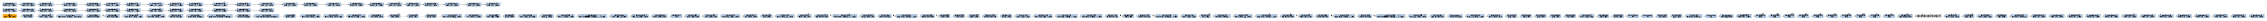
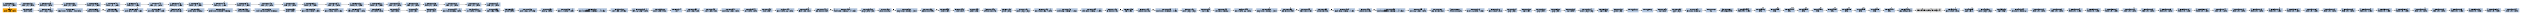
  digraph {
    rankdir=LR
    node [color=lightsteelblue fillcolor=lightsteelblue shape=rectangle style=filled]
    edge [color="#000000"]
    n1 [color=lightgrey fillcolor=orange label="start\nmovl %edi, %edi"]
    n2 [label="0x10001e29\npushl %ebp"]
    n3 [label="0x10001e2a\nmovl %esp, %ebp"]
    n4 [label="0x10001e2c\ncmpl $0x1<UINT8>, 0xc(%ebp)"]
    n5 [label="0x10001e30\njne 0x10001e37"]
    n6 [label="0x10001e37\npushl 0x8(%ebp)"]
    n7 [label="0x10001e3a\nmovl 0x10(%ebp), %ecx"]
    n8 [label="0x10001e3d\nmovl 0xc(%ebp), %edx"]
    n9 [label="0x10001e40\ncall 0x10001d31"]
    n10 [label="0x10001d31\npushl $0xc<UINT8>"]
    n11 [label="0x10001d33\npushl $0x1000b390<UINT32>"]
    n12 [label="0x10001d38\ncall 0x10002330"]
    n13 [label="0x10002330\npushl $0x10002390<UINT32>"]
    n14 [label="0x10002335\npushl %fs:0"]
    n15 [label="0x1000233c\nmovl 0x10(%esp), %eax"]
    n16 [label="0x10002340\nmovl %ebp, 0x10(%esp)"]
    n17 [label="0x10002344\nleal 0x10(%esp), %ebp"]
    n18 [label="0x10002348\nsubl %eax, %esp"]
    n19 [label="0x1000234a\npushl %ebx"]
    n20 [label="0x1000234b\npushl %esi"]
    n21 [label="0x1000234c\npushl %edi"]
    n22 [label="0x1000234d\nmovl 0x1000c038, %eax"]
    n23 [label="0x10002352\nxorl %eax, -4(%ebp)"]
    n24 [label="0x10002355\nxorl %ebp, %eax"]
    n25 [label="0x10002357\npushl %eax"]
    n26 [label="0x10002358\nmovl %esp, -24(%ebp)"]
    n27 [label="0x1000235b\npushl -8(%ebp)"]
    n28 [label="0x1000235e\nmovl -4(%ebp), %eax"]
    n29 [label="0x10002361\nmovl $0xfffffffe<UINT32>, -4(%ebp)"]
    n30 [label="0x10002368\nmovl %eax, -8(%ebp)"]
    n31 [label="0x1000236b\nleal -16(%ebp), %eax"]
    n32 [label="0x1000236e\nmovl %eax, %fs:0"]
    n33 [label="0x10002374\nret"]
    n34 [label="0x10001d3d\nmovl %ecx, %edi"]
    n35 [label="0x10001d3f\nmovl %edx, %esi"]
    n36 [label="0x10001d41\nmovl 0x8(%ebp), %ebx"]
    n37 [label="0x10001d44\nxorl %eax, %eax"]
    n38 [label="0x10001d46\nincl %eax"]
    n39 [label="0x10001d47\nmovl %eax, -28(%ebp)"]
    n40 [label="0x10001d4a\ntestl %esi, %esi"]
    n41 [label="0x10001d4c\njne 0x10001d5a"]
    n42 [label="0x10001d5a\nandl $0x0<UINT8>, -4(%ebp)"]
    n43 [label="0x10001d5e\ncmpl %eax, %esi"]
    n44 [label="0x10001d60\nje 0x10001d67"]
    n45 [label="0x10001d62\ncmpl $0x2<UINT8>, %esi"]
    n46 [label="0x10001d65\njne 0x10001d95"]
    n47 [label="0x10001d95\npushl %edi"]
    n48 [label="0x10001d96\npushl %esi"]
    n49 [label="0x10001d97\npushl %ebx"]
    n50 [label="0x10001d98\ncall 0x100017b0"]
    n51 [label="0x100017b0\npushl %ebp"]
    n52 [label="0x100017b1\nmovl %esp, %ebp"]
    n53 [label="0x100017b3\nmovl 0xc(%ebp), %eax"]
    n54 [label="0x100017b6\nsubl $0x8<UINT8>, %esp"]
    n55 [label="0x100017b9\nsubl $0x0<UINT8>, %eax"]
    n56 [label="0x100017bc\nje 0x100017f3"]
    n57 [label="0x100017be\ndecl %eax"]
    n58 [label="0x100017bf\njne 0x100017f3"]
    n59 [label="0x100017f3\nmovl $0x1<UINT32>, %eax"]
    n60 [label="0x100017f8\nmovl %ebp, %esp"]
    n61 [label="0x100017fa\npopl %ebp"]
    n62 [label="0x100017fb\nret $0xc<UINT16>"]
    n63 [label="0x10001d9d\nmovl %eax, -28(%ebp)"]
    n64 [label="0x10001da0\ncmpl $0x1<UINT8>, %esi"]
    n65 [label="0x10001da3\njne 0x10001dc9"]
    n66 [label="0x10001dc9\ntestl %esi, %esi"]
    n67 [label="0x10001dcb\nje 0x10001dd2"]
    n68 [label="0x10001dcd\ncmpl $0x3<UINT8>, %esi"]
    n69 [label="0x10001dd0\njne 0x10001df8"]
    n70 [label="0x10001df8\nmovl $0xfffffffe<UINT32>, -4(%ebp)"]
    n71 [label="0x10001dff\nmovl -28(%ebp), %eax"]
    n72 [label="0x10001e02\njmp 0x10001e21"]
    n73 [label="0x10001e21\ncall 0x10002375"]
    n74 [label="0x10002375\nmovl -16(%ebp), %ecx"]
    n75 [label="0x10002378\nmovl %ecx, %fs:0"]
    n76 [label="0x1000237f\npopl %ecx"]
    n77 [label="0x10002380\npopl %edi"]
    n78 [label="0x10002381\npopl %edi"]
    n79 [label="0x10002382\npopl %esi"]
    n80 [label="0x10002383\npopl %ebx"]
    n81 [label="0x10002384\nmovl %ebp, %esp"]
    n82 [label="0x10002386\npopl %ebp"]
    n83 [label="0x10002387\npushl %ecx"]
    n84 [label="0x10002388\nret"]
    n85 [label="0x10001e26\nret"]
    n86 [label="0x10001e45\npopl %ecx"]
    n87 [label="0x10001e46\npopl %ebp"]
    n88 [label="0x10001e47\nret $0xc<UINT16>"]
    n89 [label="0x7c8000c0\nnop "]
    n90 [label="0x7c8000c1\ncall 0x63d7f9f4"]
    n91 [label="0x63d7f9f4\naddb %al, (%eax)"]
    n92 [label="0x7c839aa8\nint3 "]
    n93 [label="0x7c839aa9\nint3 "]
    n94 [label="0x7c839aaa\nint3 "]
    n95 [label="0x7c839aab\nint3 "]
    n96 [label="0x7c839aac\nint3 "]
    n97 [label="0x7c839aad\nint3 "]
    n98 [label="0x7c839aae\nint3 "]
    n99 [label="0x7c839aaf\nint3 "]
    n100 [label="0x7c839ab0\nint3 "]
    n101 [label="0x7c839ab1\nint3 "]
    n102 [label="0x7c839ab2\njmp 0x7c801e1a"]
    n103 [color=lightgrey fillcolor=lightgrey label="TerminateProcess@kernel32.dll"]
    n104 [label="0x7c9032a8\nmovl %fs:0, %esp"]
    n105 [label="0x7c9032af\npopl %fs:0"]
    n106 [label="0x7c9032b6\nmovl %ebp, %esp"]
    n107 [label="0x7c9032b8\npopl %ebp"]
    n108 [label="0x7c9032b9\nret $0x14<UINT16>"]
    n109 [label="0x00000000\naddb %al, (%eax)"]
    n110 [label="0x00000002\naddb %al, (%eax)"]
    n111 [label="0x00000004\naddb %al, (%eax)"]
    n112 [label="0x00000006\naddb %al, (%eax)"]
    n113 [label="0x00000008\naddb %al, (%eax)"]
    n114 [label="0x0000000a\naddb %al, (%eax)"]
    n115 [label="0x0000000c\naddb %al, (%eax)"]
    n116 [label="0x0000000e\naddb %al, (%eax)"]
    n117 [label="0x00000010\naddb %al, (%eax)"]
    n118 [label="0x00000012\naddb %al, (%eax)"]
    n119 [label="0x00000014\naddb %al, (%eax)"]
    n120 [label="0x00000016\naddb %al, (%eax)"]
    n121 [label="0x00000018\naddb %al, (%eax)"]
+   n122 [label="0x0000001a\naddb %al, (%eax)"]
    n123 [label="0x0000001c\naddb %al, (%eax)"]
    n124 [label="0x0000001e\naddb %al, (%eax)"]
    n125 [label="0x00000020\naddb %al, (%eax)"]
    n126 [label="0x00000022\naddb %al, (%eax)"]
    n127 [label="0x00000024\naddb %al, (%eax)"]
    n128 [label="0x00000026\naddb %al, (%eax)"]
    n129 [label="0x00000028\naddb %al, (%eax)"]
    n130 [label="0x0000002a\naddb %al, (%eax)"]
    n131 [label="0x0000002c\naddb %al, (%eax)"]
    n132 [label="0x0000002e\naddb %al, (%eax)"]
    n133 [label="0x00000030\naddb %al, (%eax)"]
    n134 [label="0x00000032\naddb %al, (%eax)"]
    n135 [label="0x00000034\naddb %al, (%eax)"]
    n136 [label="0x00000036\naddb %al, (%eax)"]
    n137 [label="0x00000038\naddb %al, (%eax)"]
    n138 [label="0x0000003a\naddb %al, (%eax)"]
    n139 [label="0x0000003c\naddb %al, (%eax)"]
    n140 [label="0x0000003e\naddb %al, (%eax)"]
    n141 [label="0x00000040\naddb %al, (%eax)"]
    n142 [label="0x00000042\naddb %al, (%eax)"]
    n143 [label="0x00000044\naddb %al, (%eax)"]
    n144 [label="0x00000046\naddb %al, (%eax)"]
    n145 [label="0x00000048\naddb %al, (%eax)"]
    n146 [label="0x0000004a\naddb %al, (%eax)"]
    n147 [label="0x0000004c\naddb %al, (%eax)"]
    n148 [label="0x0000004e\naddb %al, (%eax)"]
    n149 [label="0x00000050\naddb %al, (%eax)"]
    n150 [label="0x00000052\naddb %al, (%eax)"]
    n151 [label="0x00000054\naddb %al, (%eax)"]
    n152 [label="0x00000056\naddb %al, (%eax)"]
    n153 [label="0x00000058\naddb %al, (%eax)"]
    n154 [label="0x0000005a\naddb %al, (%eax)"]
    n155 [label="0x0000005c\naddb %al, (%eax)"]
    n156 [label="0x0000005e\naddb %al, (%eax)"]
    n157 [label="0x00000060\naddb %al, (%eax)"]
    n158 [label="0x00000062\naddb %al, (%eax)"]
    n159 [label="0x00000064\naddb %al, (%eax)"]
    n1 -> n2
    n2 -> n3
    n3 -> n4
    n4 -> n5
    n5 -> n6 [label=T]
    n6 -> n7
    n7 -> n8
    n8 -> n9
    n9 -> n10
    n10 -> n11
    n11 -> n12
    n12 -> n13
    n13 -> n14
    n14 -> n15
    n15 -> n16
    n16 -> n17
    n17 -> n18
    n18 -> n19
    n19 -> n20
    n20 -> n21
    n21 -> n22
    n22 -> n23
    n23 -> n24
    n24 -> n25
    n25 -> n26
    n26 -> n27
    n27 -> n28
    n28 -> n29
    n29 -> n30
    n30 -> n31
    n31 -> n32
    n32 -> n33
    n33 -> n34
    n34 -> n35
    n35 -> n36
    n36 -> n37
    n37 -> n38
    n38 -> n39
    n39 -> n40
    n40 -> n41
    n41 -> n42 [label=T]
    n42 -> n43
    n43 -> n44
    n44 -> n45 [label=F]
    n45 -> n46
    n46 -> n47 [label=T]
    n47 -> n48
    n48 -> n49
    n49 -> n50
    n50 -> n51
    n51 -> n52
    n52 -> n53
    n53 -> n54
    n54 -> n55
    n55 -> n56
    n56 -> n57 [label=F]
    n57 -> n58
    n58 -> n59 [label=T]
    n59 -> n60
    n60 -> n61
    n61 -> n62
    n62 -> n63
    n63 -> n64
    n64 -> n65
    n65 -> n66 [label=T]
    n66 -> n67
    n67 -> n68 [label=F]
    n68 -> n69
    n69 -> n70 [label=T]
    n70 -> n71
    n71 -> n72
    n72 -> n73
    n73 -> n74
    n74 -> n75
    n75 -> n76
    n76 -> n77
    n77 -> n78
    n78 -> n79
    n79 -> n80
    n80 -> n81
    n81 -> n82
    n82 -> n83
    n83 -> n84
    n84 -> n85
    n85 -> n86
    n86 -> n87
    n87 -> n88
    n88 -> n89
    n89 -> n90
    n90 -> n91
    n91 -> n92
    n92 -> n93
    n93 -> n94
    n94 -> n95
    n95 -> n96
    n96 -> n97
    n97 -> n98
    n98 -> n99
    n99 -> n100
    n100 -> n101
    n101 -> n102
    n102 -> n103
    n103 -> n104
    n104 -> n105
    n105 -> n106
    n106 -> n107
    n107 -> n108
    n108 -> n109
    n109 -> n110
    n110 -> n111
    n111 -> n112
    n112 -> n113
    n113 -> n114
    n114 -> n115
    n115 -> n116
    n116 -> n117
    n117 -> n118
    n118 -> n119
    n119 -> n120
    n120 -> n121
+   n121 -> n122
+   n122 -> n123
    n123 -> n124
    n124 -> n125
    n125 -> n126
    n126 -> n127
    n127 -> n128
    n128 -> n129
    n129 -> n130
    n130 -> n131
    n131 -> n132
    n132 -> n133
    n133 -> n134
    n134 -> n135
    n136 -> n137
    n137 -> n138
    n138 -> n139
    n139 -> n140
    n140 -> n141
    n141 -> n142
    n142 -> n143
    n143 -> n144
    n144 -> n145
    n145 -> n146
    n146 -> n147
    n147 -> n148
    n148 -> n149
    n149 -> n150
    n150 -> n151
    n151 -> n152
    n152 -> n153
    n153 -> n154
    n154 -> n155
    n155 -> n156
    n156 -> n157
    n157 -> n158
    n158 -> n159
  }
